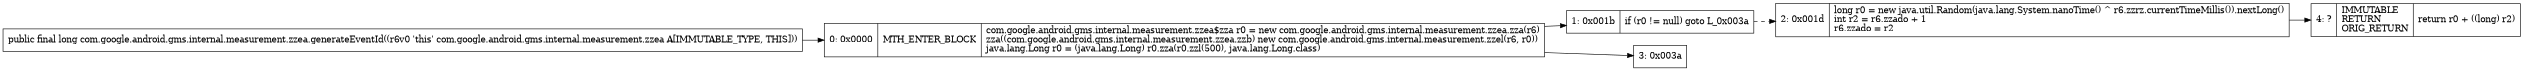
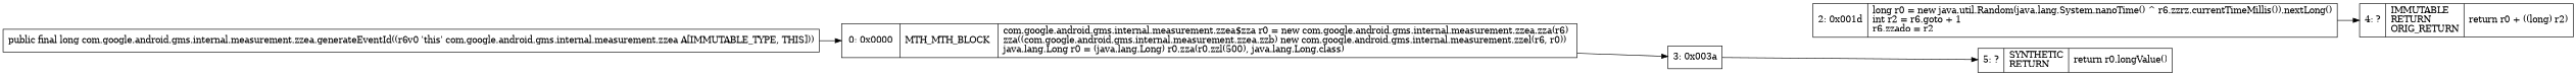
  digraph {
    rankdir=LR
    node [shape=record]
-   n1 [label="{0\:\ 0x0000|MTH_ENTER_BLOCK\l|com.google.android.gms.internal.measurement.zzea$zza r0 = new com.google.android.gms.internal.measurement.zzea.zza(r6)\lzza((com.google.android.gms.internal.measurement.zzea.zzb) new com.google.android.gms.internal.measurement.zzel(r6, r0))\ljava.lang.Long r0 = (java.lang.Long) r0.zza(r0.zzl(500), java.lang.Long.class)\l}"]
-   n2 [label="{1\:\ 0x001b|if (r0 != null) goto L_0x003a\l}"]
+   n1 [label="{0\:\ 0x0000|MTH_MTH_BLOCK\l|com.google.android.gms.internal.measurement.zzea$zza r0 = new com.google.android.gms.internal.measurement.zzea.zza(r6)\lzza((com.google.android.gms.internal.measurement.zzea.zzb) new com.google.android.gms.internal.measurement.zzel(r6, r0))\ljava.lang.Long r0 = (java.lang.Long) r0.zza(r0.zzl(500), java.lang.Long.class)\l}"]
    n3 [label="{3\:\ 0x003a}"]
-   n4 [label="{2\:\ 0x001d|long r0 = new java.util.Random(java.lang.System.nanoTime() ^ r6.zzrz.currentTimeMillis()).nextLong()\lint r2 = r6.zzado + 1\lr6.zzado = r2\l}"]
+   n4 [label="{2\:\ 0x001d|long r0 = new java.util.Random(java.lang.System.nanoTime() ^ r6.zzrz.currentTimeMillis()).nextLong()\lint r2 = r6.goto + 1\lr6.zzado = r2\l}"]
    n5 [label="{4\:\ ?|IMMUTABLE\lRETURN\lORIG_RETURN\l|return r0 + ((long) r2)\l}"]
+   n6 [label="{5\:\ ?|SYNTHETIC\lRETURN\l|return r0.longValue()\l}"]
    n7 [label="{public final long com.google.android.gms.internal.measurement.zzea.generateEventId((r6v0 'this' com.google.android.gms.internal.measurement.zzea A[IMMUTABLE_TYPE, THIS])) }"]
-   n1 -> n2
    n1 -> n3
-   n2 -> n4 [style=dashed]
+   n3 -> n6
    n4 -> n5
    n7 -> n1
  }
